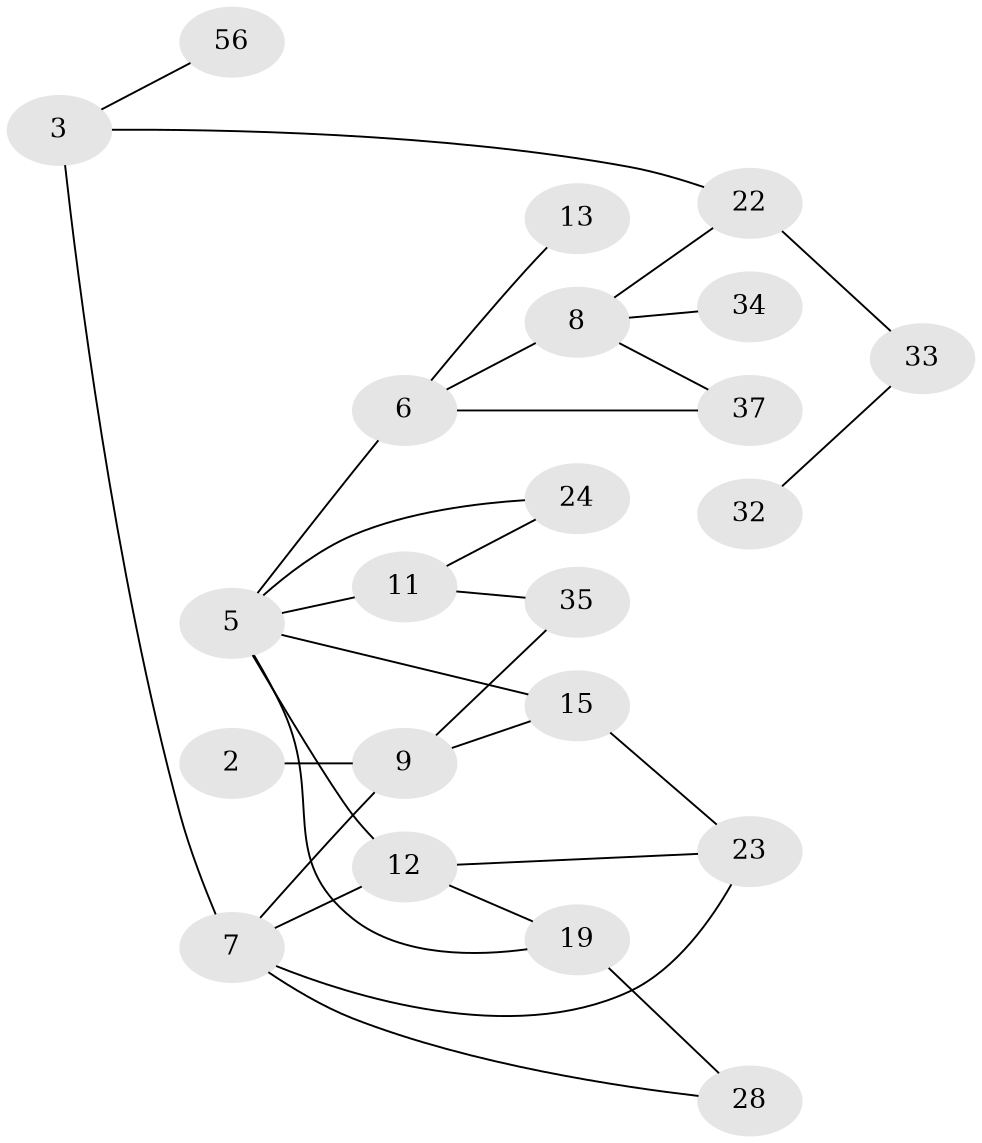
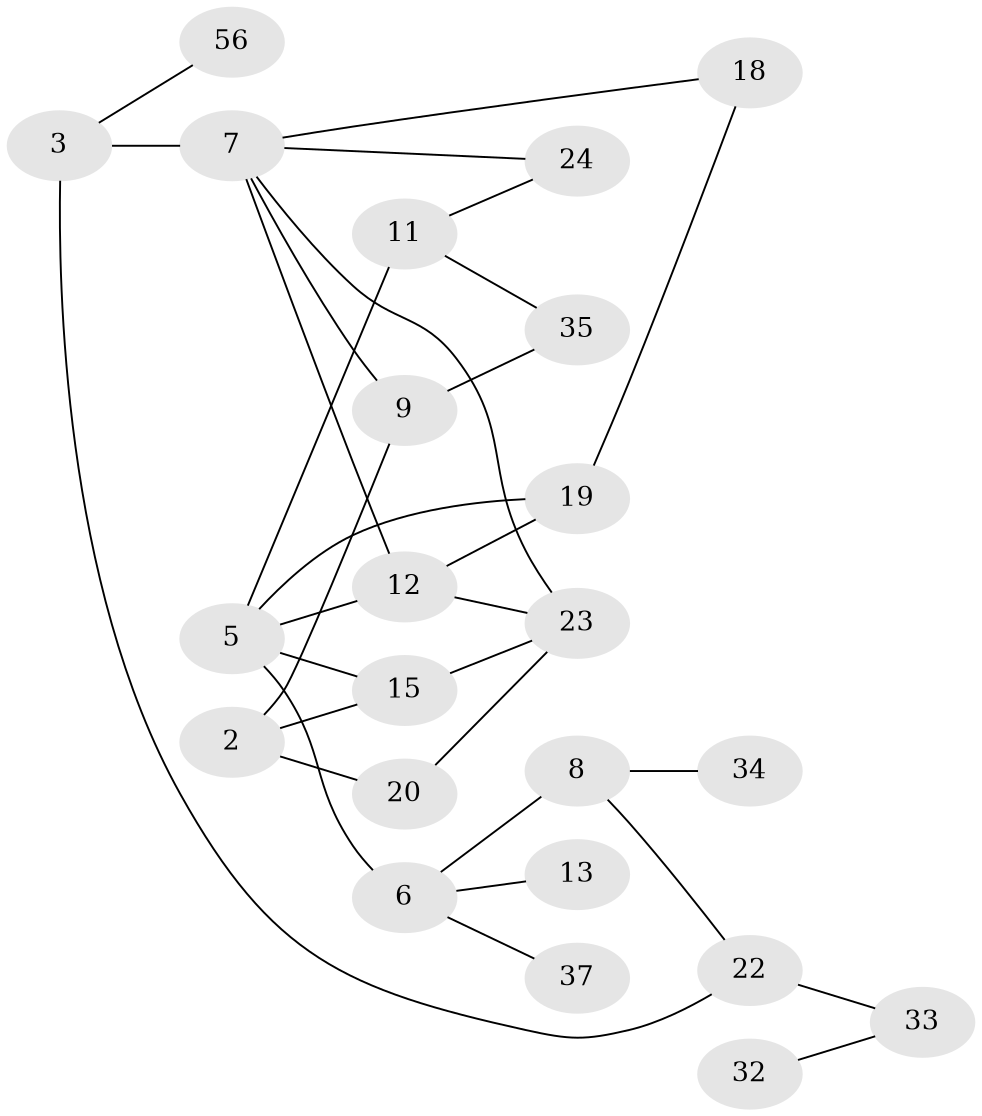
  graph {
    rankdir=LR
    node [color=gray90 style=filled]
    edge [weight=1.0]
    2
    9
    15
+   20
    35
    23
    3
    7
    n9 [label=56]
    22
    12
-   28
+   28 [label=18]
    33
    5
    6
    11
    19
    24
    8
    13
    n21 [label=37]
    34
    32
    2 -- 9
-   9 -- 15
+   2 -- 15
+   2 -- 20
    9 -- 35
    15 -- 23
+   20 -- 23
    3 -- 7
    3 -- n9
    3 -- 22
    7 -- 9
    7 -- 23
    7 -- 12
    7 -- 28 [weight=2.0]
    22 -- 33
    12 -- 23
    12 -- 19
    5 -- 15 [weight=3.0]
    5 -- 12 [weight=2.0]
    5 -- 6 [weight=2.0]
    5 -- 11
    5 -- 19
-   5 -- 24 [weight=3.0]
+   7 -- 24 [weight=3.0]
    6 -- 8
    6 -- 13
    6 -- n21
    11 -- 35
    11 -- 24
    19 -- 28
    8 -- 22
-   8 -- n21
    8 -- 34
    32 -- 33
  }
